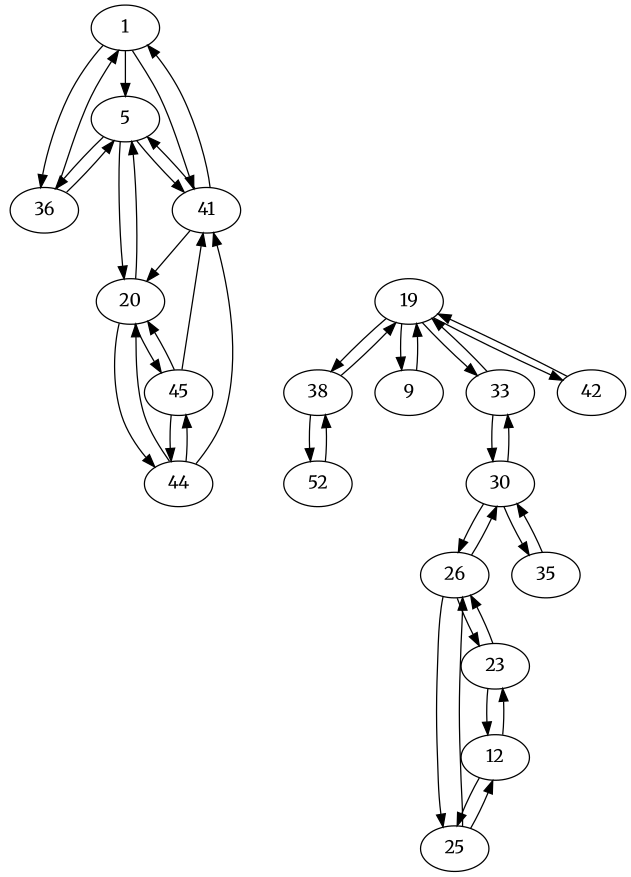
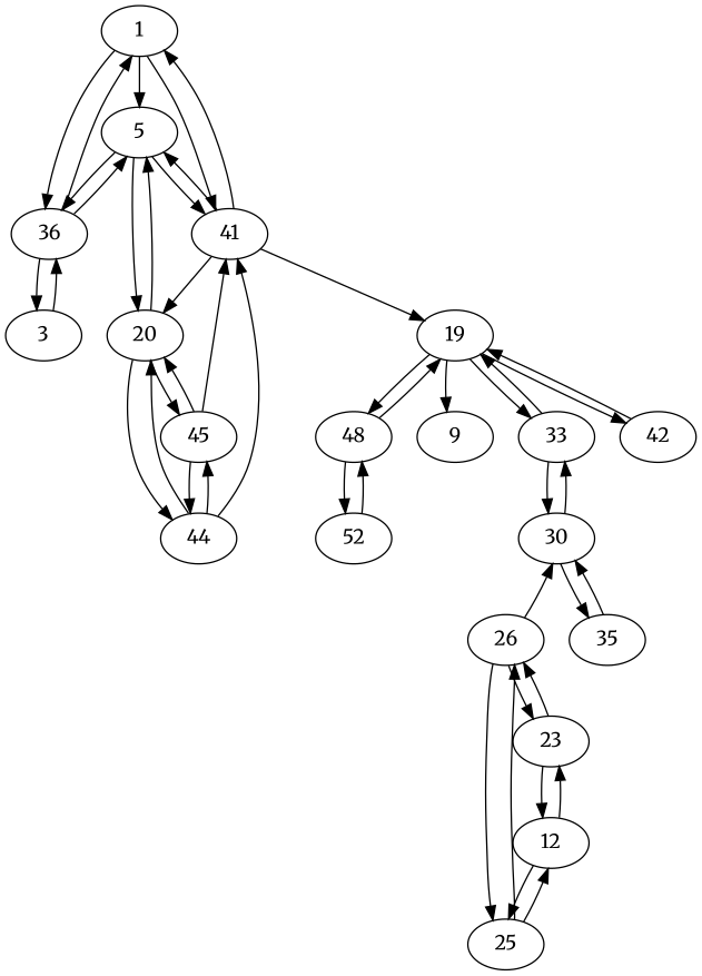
  digraph {
    fontname=Merriweather
    node [fontname=Merriweather]
    edge [fontname=Merriweather]
    1
    5
    36
    41
    20
+   3
    44
    45
    n9 [label=9]
    19
    33
    42
-   48 [label=38]
+   48
    30
    n15 [label=52]
    12
    25
    n18 [label=23]
    26
    35
    1 -> 5
    1 -> 36
    1 -> 41
    5 -> 36
    5 -> 41
    5 -> 20
    36 -> 1
    36 -> 5
+   36 -> 3
    41 -> 1
    41 -> 5
    41 -> 20
    20 -> 5
    20 -> 44
    20 -> 45
+   3 -> 36
    44 -> 41
    44 -> 20
    44 -> 45
    45 -> 41
    45 -> 20
    45 -> 44
-   n9 -> 19
+   41 -> 19
    19 -> n9
    19 -> 33
    19 -> 42
    19 -> 48
    33 -> 19
    33 -> 30
    42 -> 19
    48 -> 19
    48 -> n15
    30 -> 33
-   30 -> 26
    30 -> 35
    n15 -> 48
    12 -> 25
    12 -> n18
    25 -> 12
    25 -> 26
    n18 -> 12
    n18 -> 26
    26 -> 30
    26 -> 25
    26 -> n18
    35 -> 30
  }
